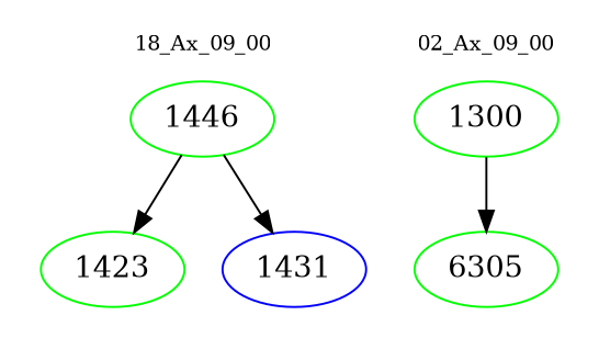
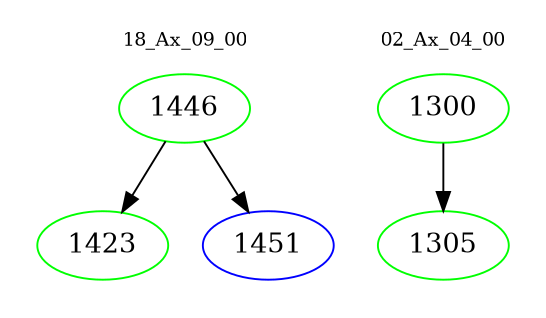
  digraph {
    node [color=green]
    edge [color=black]
    n1 [label=1446]
    n2 [label=1423]
-   n3 [color=blue label=1431]
+   n3 [color=blue label=1451]
    n4 [label=1300]
-   n5 [label=6305]
+   n5 [label=1305]
    subgraph cluster_1 {
      color=white
      fontsize=10
      label="18_Ax_09_00"
      n1
      n2
      n3
    }
    subgraph cluster_2 {
      color=white
      fontsize=10
-     label="02_Ax_09_00"
+     label="02_Ax_04_00"
      n4
      n5
    }
    n1 -> n2
    n1 -> n3
    n4 -> n5
  }
